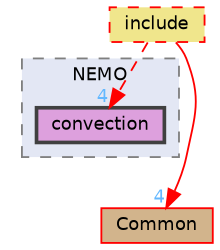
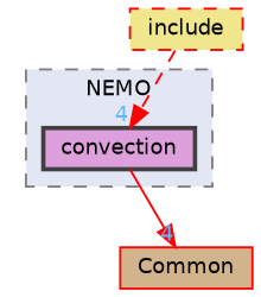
  digraph {
    compound=true
    node [color=red fontname=Helvetica fontsize=10 shape=box]
    edge [color=red fontcolor=steelblue1 fontname=Helvetica fontsize=10 headlabel=4 labeldistance=1.5 labelfontname=Helvetica labelfontsize=10]
    n1 [color=grey25 fillcolor=plum height=0.2 label=convection style="filled,bold" width=0.4]
    n2 [fillcolor=tan height=0.2 label=Common style=filled width=0.4]
    n3 [fillcolor=khaki height=0.2 label=include style="filled,dashed" width=0.4]
    subgraph cluster_1 {
      bgcolor="#e3e7f4"
      fontname=Helvetica
      fontsize=10
      label=NEMO
      pencolor=grey50
      style="filled,dashed"
      n1
    }
-   n3 -> n2 [style=solid]
+   n1 -> n2 [style=solid]
    n3 -> n1 [style=dashed]
  }
